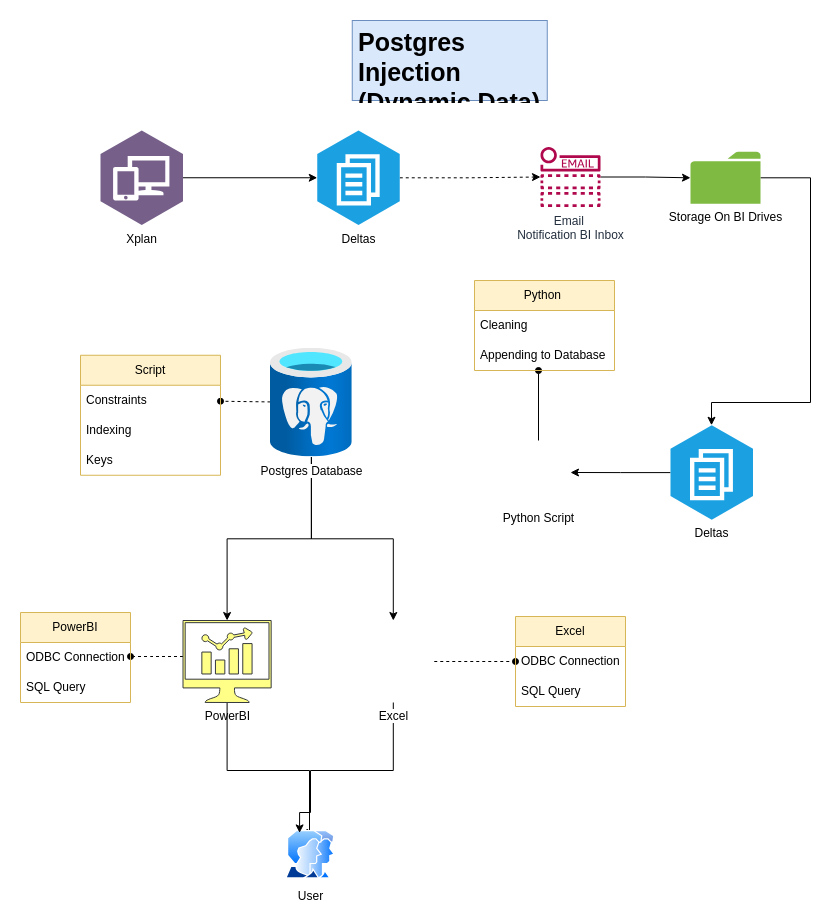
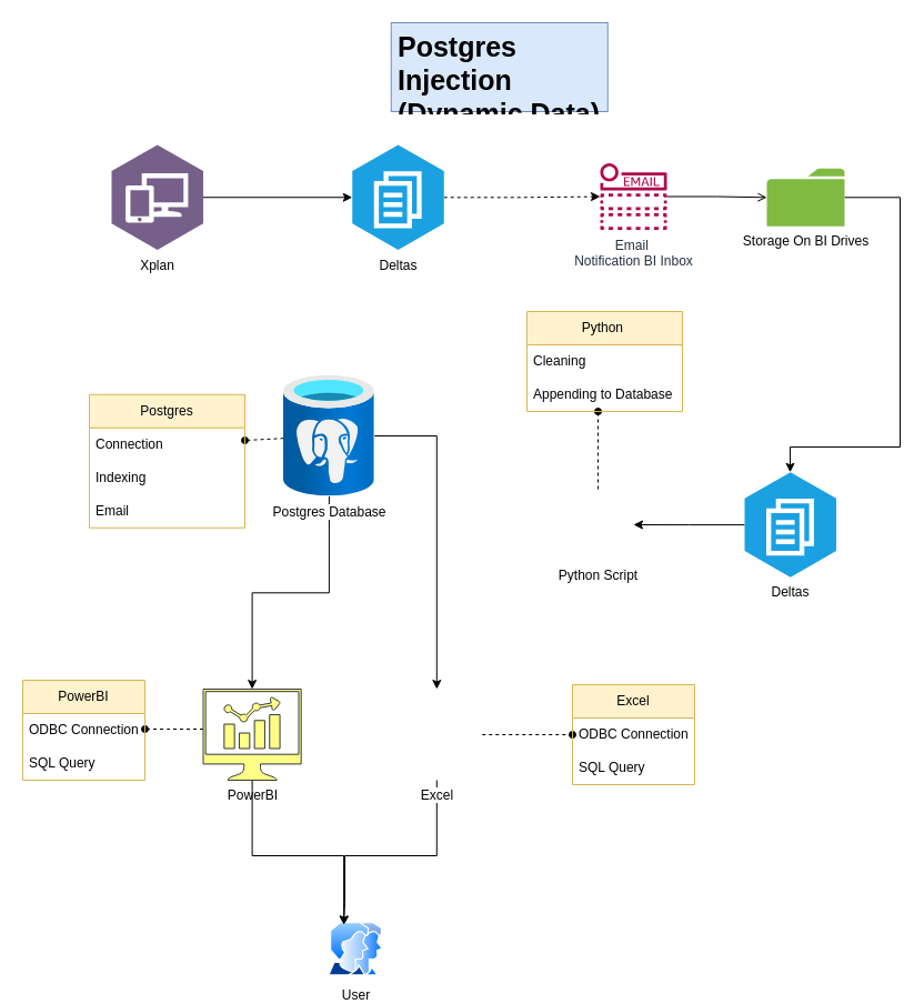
  <mxCell id="0" />
  <mxCell id="1" parent="0" />
  <mxCell id="2" value="" style="group;rotation=90;" parent="1" vertex="1" connectable="0"><mxGeometry x="100" y="130" width="82.5" height="134.5" as="geometry" /></mxCell>
  <mxCell id="3" value="&lt;font color=&quot;#000000&quot;&gt;Xplan&lt;/font&gt;" style="outlineConnect=0;dashed=0;verticalLabelPosition=bottom;verticalAlign=top;align=center;html=1;shape=mxgraph.aws3.workspaces;fillColor=#76608a;gradientDirection=north;strokeColor=#432D57;fontColor=#ffffff;" parent="2" vertex="1"><mxGeometry width="82.5" height="94.5" as="geometry" /></mxCell>
  <mxCell id="4" style="edgeStyle=orthogonalEdgeStyle;rounded=0;orthogonalLoop=1;jettySize=auto;html=1;" parent="1" source="7" target="12" edge="1"><mxGeometry relative="1" as="geometry" /></mxCell>
  <mxCell id="5" style="rounded=0;orthogonalLoop=1;jettySize=auto;html=1;dashed=1;endArrow=oval;endFill=1;" edge="1" parent="1" source="7" target="24"><mxGeometry relative="1" as="geometry" /></mxCell>
  <mxCell id="6" style="edgeStyle=orthogonalEdgeStyle;rounded=0;orthogonalLoop=1;jettySize=auto;html=1;" edge="1" parent="1" source="7" target="36"><mxGeometry relative="1" as="geometry"><mxPoint x="350" y="540" as="targetPoint" /></mxGeometry></mxCell>
- <mxCell id="7" value="Postgres Database" style="image;aspect=fixed;html=1;points=[];align=center;fontSize=12;image=img/lib/azure2/databases/Azure_Database_PostgreSQL_Server.svg;" parent="1" vertex="1"><mxGeometry x="270" y="347.5" width="81.75" height="109" as="geometry" /></mxCell>
- <mxCell id="8" value="" style="edgeStyle=orthogonalEdgeStyle;rounded=0;orthogonalLoop=1;jettySize=auto;html=1;dashed=0;endArrow=oval;endFill=1;" edge="1" parent="1" source="9" target="29"><mxGeometry relative="1" as="geometry"><mxPoint x="532" y="350" as="targetPoint" /><Array as="points"><mxPoint x="532" y="350" /><mxPoint x="544" y="350" /></Array></mxGeometry></mxCell>
+ <mxCell id="7" value="Postgres Database" style="image;aspect=fixed;html=1;points=[];align=center;fontSize=12;image=img/lib/azure2/databases/Azure_Database_PostgreSQL_Server.svg;" parent="1" vertex="1"><mxGeometry x="255" y="337.5" width="81.75" height="109" as="geometry" /></mxCell>
+ <mxCell id="8" value="" style="edgeStyle=orthogonalEdgeStyle;rounded=0;orthogonalLoop=1;jettySize=auto;html=1;dashed=1;endArrow=oval;endFill=1;" edge="1" parent="1" source="9" target="29"><mxGeometry relative="1" as="geometry"><mxPoint x="532" y="350" as="targetPoint" /><Array as="points"><mxPoint x="532" y="350" /><mxPoint x="544" y="350" /></Array></mxGeometry></mxCell>
  <mxCell id="9" value="Python Script" style="shape=image;html=1;verticalAlign=top;verticalLabelPosition=bottom;labelBackgroundColor=#ffffff;imageAspect=0;aspect=fixed;image=https://cdn1.iconfinder.com/data/icons/ionicons-fill-vol-2/512/logo-python-128.png" parent="1" vertex="1"><mxGeometry x="506" y="440" width="64" height="64" as="geometry" /></mxCell>
  <mxCell id="10" style="edgeStyle=orthogonalEdgeStyle;rounded=0;orthogonalLoop=1;jettySize=auto;html=1;entryX=0.25;entryY=0;entryDx=0;entryDy=0;" edge="1" parent="1" source="12" target="22"><mxGeometry relative="1" as="geometry"><Array as="points"><mxPoint x="227" y="770" /><mxPoint x="309" y="770" /></Array></mxGeometry></mxCell>
  <mxCell id="11" value="" style="edgeStyle=orthogonalEdgeStyle;rounded=0;orthogonalLoop=1;jettySize=auto;html=1;dashed=1;endArrow=oval;endFill=1;" edge="1" parent="1" source="12"><mxGeometry relative="1" as="geometry"><mxPoint x="130" y="656" as="targetPoint" /><Array as="points"><mxPoint x="150" y="656" /><mxPoint x="150" y="656" /></Array></mxGeometry></mxCell>
  <mxCell id="12" value="PowerBI" style="sketch=0;pointerEvents=1;shadow=0;dashed=0;html=1;strokeColor=#36393d;fillColor=#ffff88;aspect=fixed;labelPosition=center;verticalLabelPosition=bottom;verticalAlign=top;align=center;outlineConnect=0;shape=mxgraph.vvd.nsx_dashboard;" parent="1" vertex="1"><mxGeometry x="182.5" y="620" width="88.17" height="82" as="geometry" /></mxCell>
  <mxCell id="13" style="edgeStyle=orthogonalEdgeStyle;rounded=0;orthogonalLoop=1;jettySize=auto;html=1;dashed=1;" edge="1" parent="1" source="14" target="17"><mxGeometry relative="1" as="geometry" /></mxCell>
  <mxCell id="14" value="&lt;font color=&quot;#000000&quot;&gt;Deltas&lt;/font&gt;" style="outlineConnect=0;dashed=0;verticalLabelPosition=bottom;verticalAlign=top;align=center;html=1;shape=mxgraph.aws3.workdocs;fillColor=#1ba1e2;gradientDirection=north;strokeColor=#006EAF;fontColor=#ffffff;" vertex="1" parent="1"><mxGeometry x="316.75" y="130" width="82.5" height="94.5" as="geometry" /></mxCell>
  <mxCell id="15" style="edgeStyle=orthogonalEdgeStyle;rounded=0;orthogonalLoop=1;jettySize=auto;html=1;" edge="1" parent="1" source="3" target="14"><mxGeometry relative="1" as="geometry" /></mxCell>
- <mxCell id="16" value="" style="edgeStyle=orthogonalEdgeStyle;rounded=0;orthogonalLoop=1;jettySize=auto;html=1;" edge="1" parent="1" source="17" target="19"><mxGeometry relative="1" as="geometry" /></mxCell>
+ <mxCell id="16" value="" style="edgeStyle=orthogonalEdgeStyle;rounded=0;orthogonalLoop=1;jettySize=auto;html=1;endArrow=open;" edge="1" parent="1" source="17" target="19"><mxGeometry relative="1" as="geometry" /></mxCell>
  <mxCell id="17" value="Email&amp;nbsp;&lt;br&gt;Notification BI Inbox&lt;br&gt;" style="sketch=0;outlineConnect=0;fontColor=#232F3E;gradientColor=none;fillColor=#B0084D;strokeColor=none;dashed=0;verticalLabelPosition=bottom;verticalAlign=top;align=center;html=1;fontSize=12;fontStyle=0;aspect=fixed;pointerEvents=1;shape=mxgraph.aws4.email_notification;" vertex="1" parent="1"><mxGeometry x="540" y="146.5" width="60" height="60" as="geometry" /></mxCell>
  <mxCell id="18" style="edgeStyle=orthogonalEdgeStyle;rounded=0;orthogonalLoop=1;jettySize=auto;html=1;" edge="1" parent="1" source="19" target="21"><mxGeometry relative="1" as="geometry"><Array as="points"><mxPoint x="810" y="177" /><mxPoint x="810" y="402" /><mxPoint x="711" y="402" /></Array></mxGeometry></mxCell>
  <mxCell id="19" value="Storage On BI Drives" style="sketch=0;pointerEvents=1;shadow=0;dashed=0;html=1;strokeColor=none;labelPosition=center;verticalLabelPosition=bottom;verticalAlign=top;outlineConnect=0;align=center;shape=mxgraph.office.concepts.folder;fillColor=#7FBA42;" vertex="1" parent="1"><mxGeometry x="690" y="151.25" width="70" height="52" as="geometry" /></mxCell>
  <mxCell id="20" value="" style="edgeStyle=orthogonalEdgeStyle;rounded=0;orthogonalLoop=1;jettySize=auto;html=1;" edge="1" parent="1" source="21" target="9"><mxGeometry relative="1" as="geometry" /></mxCell>
  <mxCell id="21" value="&lt;font color=&quot;#000000&quot;&gt;Deltas&lt;/font&gt;" style="outlineConnect=0;dashed=0;verticalLabelPosition=bottom;verticalAlign=top;align=center;html=1;shape=mxgraph.aws3.workdocs;fillColor=#1ba1e2;gradientDirection=north;strokeColor=#006EAF;fontColor=#ffffff;" vertex="1" parent="1"><mxGeometry x="670" y="424.75" width="82.5" height="94.5" as="geometry" /></mxCell>
- <mxCell id="22" value="User" style="image;aspect=fixed;perimeter=ellipsePerimeter;html=1;align=center;shadow=0;dashed=0;spacingTop=3;image=img/lib/active_directory/user_accounts.svg;" vertex="1" parent="1"><mxGeometry x="285" y="830" width="50" height="48.5" as="geometry" /></mxCell>
- <mxCell id="23" value="Script" style="swimlane;fontStyle=0;childLayout=stackLayout;horizontal=1;startSize=30;horizontalStack=0;resizeParent=1;resizeParentMax=0;resizeLast=0;collapsible=1;marginBottom=0;whiteSpace=wrap;html=1;fillColor=#fff2cc;strokeColor=#d6b656;" vertex="1" parent="1"><mxGeometry x="80" y="354.75" width="140" height="120" as="geometry" /></mxCell>
- <mxCell id="24" value="Constraints&amp;nbsp;" style="text;strokeColor=none;fillColor=none;align=left;verticalAlign=middle;spacingLeft=4;spacingRight=4;overflow=hidden;points=[[0,0.5],[1,0.5]];portConstraint=eastwest;rotatable=0;whiteSpace=wrap;html=1;" vertex="1" parent="23"><mxGeometry y="30" width="140" height="30" as="geometry" /></mxCell>
+ <mxCell id="22" value="User" style="image;aspect=fixed;perimeter=ellipsePerimeter;html=1;align=center;shadow=0;dashed=0;spacingTop=3;image=img/lib/active_directory/user_accounts.svg;" vertex="1" parent="1"><mxGeometry x="295" y="830" width="50" height="48.5" as="geometry" /></mxCell>
+ <mxCell id="23" value="Postgres" style="swimlane;fontStyle=0;childLayout=stackLayout;horizontal=1;startSize=30;horizontalStack=0;resizeParent=1;resizeParentMax=0;resizeLast=0;collapsible=1;marginBottom=0;whiteSpace=wrap;html=1;fillColor=#fff2cc;strokeColor=#d6b656;" vertex="1" parent="1"><mxGeometry x="80" y="354.75" width="140" height="120" as="geometry" /></mxCell>
+ <mxCell id="24" value="Connection&amp;nbsp;" style="text;strokeColor=none;fillColor=none;align=left;verticalAlign=middle;spacingLeft=4;spacingRight=4;overflow=hidden;points=[[0,0.5],[1,0.5]];portConstraint=eastwest;rotatable=0;whiteSpace=wrap;html=1;" vertex="1" parent="23"><mxGeometry y="30" width="140" height="30" as="geometry" /></mxCell>
  <mxCell id="25" value="Indexing&amp;nbsp;" style="text;strokeColor=none;fillColor=none;align=left;verticalAlign=middle;spacingLeft=4;spacingRight=4;overflow=hidden;points=[[0,0.5],[1,0.5]];portConstraint=eastwest;rotatable=0;whiteSpace=wrap;html=1;" vertex="1" parent="23"><mxGeometry y="60" width="140" height="30" as="geometry" /></mxCell>
- <mxCell id="26" value="Keys" style="text;strokeColor=none;fillColor=none;align=left;verticalAlign=middle;spacingLeft=4;spacingRight=4;overflow=hidden;points=[[0,0.5],[1,0.5]];portConstraint=eastwest;rotatable=0;whiteSpace=wrap;html=1;" vertex="1" parent="23"><mxGeometry y="90" width="140" height="30" as="geometry" /></mxCell>
+ <mxCell id="26" value="Email" style="text;strokeColor=none;fillColor=none;align=left;verticalAlign=middle;spacingLeft=4;spacingRight=4;overflow=hidden;points=[[0,0.5],[1,0.5]];portConstraint=eastwest;rotatable=0;whiteSpace=wrap;html=1;" vertex="1" parent="23"><mxGeometry y="90" width="140" height="30" as="geometry" /></mxCell>
  <mxCell id="27" value="Python&amp;nbsp;" style="swimlane;fontStyle=0;childLayout=stackLayout;horizontal=1;startSize=30;horizontalStack=0;resizeParent=1;resizeParentMax=0;resizeLast=0;collapsible=1;marginBottom=0;whiteSpace=wrap;html=1;fillColor=#fff2cc;strokeColor=#d6b656;" vertex="1" parent="1"><mxGeometry x="474" y="280" width="140" height="90" as="geometry" /></mxCell>
  <mxCell id="28" value="Cleaning&amp;nbsp;" style="text;strokeColor=none;fillColor=none;align=left;verticalAlign=middle;spacingLeft=4;spacingRight=4;overflow=hidden;points=[[0,0.5],[1,0.5]];portConstraint=eastwest;rotatable=0;whiteSpace=wrap;html=1;" vertex="1" parent="27"><mxGeometry y="30" width="140" height="30" as="geometry" /></mxCell>
  <mxCell id="29" value="Appending to Database" style="text;strokeColor=none;fillColor=none;align=left;verticalAlign=middle;spacingLeft=4;spacingRight=4;overflow=hidden;points=[[0,0.5],[1,0.5]];portConstraint=eastwest;rotatable=0;whiteSpace=wrap;html=1;" vertex="1" parent="27"><mxGeometry y="60" width="140" height="30" as="geometry" /></mxCell>
  <mxCell id="30" value="PowerBI" style="swimlane;fontStyle=0;childLayout=stackLayout;horizontal=1;startSize=30;horizontalStack=0;resizeParent=1;resizeParentMax=0;resizeLast=0;collapsible=1;marginBottom=0;whiteSpace=wrap;html=1;fillColor=#fff2cc;strokeColor=#d6b656;" vertex="1" parent="1"><mxGeometry x="20" y="612" width="110" height="90" as="geometry" /></mxCell>
  <mxCell id="31" value="ODBC Connection" style="text;strokeColor=none;fillColor=none;align=left;verticalAlign=middle;spacingLeft=4;spacingRight=4;overflow=hidden;points=[[0,0.5],[1,0.5]];portConstraint=eastwest;rotatable=0;whiteSpace=wrap;html=1;" vertex="1" parent="30"><mxGeometry y="30" width="110" height="30" as="geometry" /></mxCell>
  <mxCell id="32" value="SQL Query" style="text;strokeColor=none;fillColor=none;align=left;verticalAlign=middle;spacingLeft=4;spacingRight=4;overflow=hidden;points=[[0,0.5],[1,0.5]];portConstraint=eastwest;rotatable=0;whiteSpace=wrap;html=1;" vertex="1" parent="30"><mxGeometry y="60" width="110" height="30" as="geometry" /></mxCell>
  <mxCell id="33" value="&lt;b&gt;&lt;font style=&quot;font-size: 25px;&quot;&gt;Postgres Injection&amp;nbsp; (Dynamic Data)&lt;/font&gt;&lt;/b&gt;" style="text;strokeColor=#6c8ebf;fillColor=#dae8fc;align=left;verticalAlign=top;spacingLeft=4;spacingRight=4;overflow=hidden;rotatable=0;points=[[0,0.5],[1,0.5]];portConstraint=eastwest;whiteSpace=wrap;html=1;" vertex="1" parent="1"><mxGeometry x="351.75" y="20" width="195" height="80" as="geometry" /></mxCell>
  <mxCell id="34" style="edgeStyle=orthogonalEdgeStyle;rounded=0;orthogonalLoop=1;jettySize=auto;html=1;entryX=0.25;entryY=0;entryDx=0;entryDy=0;" edge="1" parent="1" source="36" target="22"><mxGeometry relative="1" as="geometry"><Array as="points"><mxPoint x="393" y="770" /><mxPoint x="310" y="770" /><mxPoint x="310" y="812" /></Array></mxGeometry></mxCell>
  <mxCell id="35" value="" style="edgeStyle=orthogonalEdgeStyle;rounded=0;orthogonalLoop=1;jettySize=auto;html=1;entryX=0;entryY=0.5;entryDx=0;entryDy=0;dashed=1;endArrow=oval;endFill=1;" edge="1" parent="1" source="36" target="38"><mxGeometry relative="1" as="geometry" /></mxCell>
  <mxCell id="36" value="Excel" style="shape=image;html=1;verticalAlign=top;verticalLabelPosition=bottom;labelBackgroundColor=#ffffff;imageAspect=0;aspect=fixed;image=https://cdn3.iconfinder.com/data/icons/document-icons-2/30/647702-excel-128.png" vertex="1" parent="1"><mxGeometry x="351.75" y="620" width="82" height="82" as="geometry" /></mxCell>
  <mxCell id="37" value="Excel" style="swimlane;fontStyle=0;childLayout=stackLayout;horizontal=1;startSize=30;horizontalStack=0;resizeParent=1;resizeParentMax=0;resizeLast=0;collapsible=1;marginBottom=0;whiteSpace=wrap;html=1;fillColor=#fff2cc;strokeColor=#d6b656;" vertex="1" parent="1"><mxGeometry x="515" y="616" width="110" height="90" as="geometry" /></mxCell>
  <mxCell id="38" value="ODBC Connection" style="text;strokeColor=none;fillColor=none;align=left;verticalAlign=middle;spacingLeft=4;spacingRight=4;overflow=hidden;points=[[0,0.5],[1,0.5]];portConstraint=eastwest;rotatable=0;whiteSpace=wrap;html=1;" vertex="1" parent="37"><mxGeometry y="30" width="110" height="30" as="geometry" /></mxCell>
  <mxCell id="39" value="SQL Query" style="text;strokeColor=none;fillColor=none;align=left;verticalAlign=middle;spacingLeft=4;spacingRight=4;overflow=hidden;points=[[0,0.5],[1,0.5]];portConstraint=eastwest;rotatable=0;whiteSpace=wrap;html=1;" vertex="1" parent="37"><mxGeometry y="60" width="110" height="30" as="geometry" /></mxCell>
